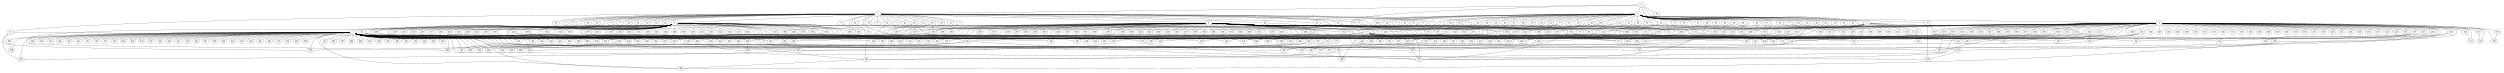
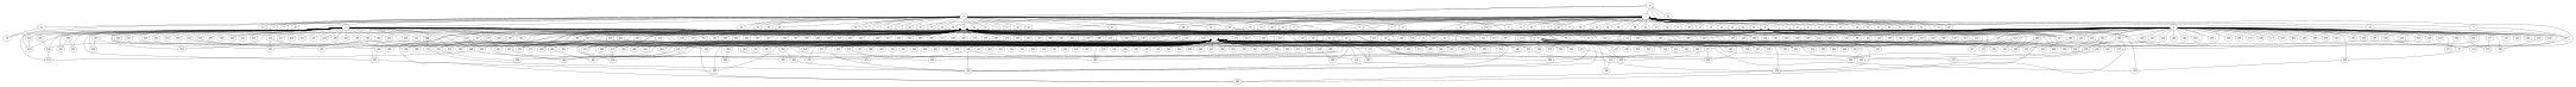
  graph {
    fontname="Liberation Mono"
    node [fontname="Liberation Mono"]
    edge [fontname="Liberation Mono"]
    0
    1
    2
    3
    4
    319
    99
    5
    6
    7
    8
    9
    10
    11
    12
    13
    14
    15
    16
    17
    18
    19
    20
    21
    22
    23
    24
    25
    26
    27
    28
    29
    30
    31
    32
    33
    34
    35
    36
    37
    38
    39
    40
    41
    42
    43
    44
    45
    444
    46
    47
    48
    49
    50
    51
    52
    53
    54
    55
    56
    57
    58
    59
    60
    61
    62
    63
    64
    65
    66
    67
    68
    69
    70
    71
    72
    73
    74
    75
    76
    77
    78
    79
    80
    81
    82
    83
    84
    85
    86
    87
    88
    89
    90
    91
    92
    93
    94
    95
    96
    97
    98
    100
    101
    434
    201
    102
    103
    104
    105
    106
    107
    108
    109
    110
    111
    112
    113
    114
    115
    116
    117
    118
    128
    130
    131
    132
    133
    134
    129
    136
    137
    138
    139
    140
    141
    142
    143
    144
    145
    146
    147
    148
    149
    150
    151
    152
    153
    154
    155
    156
    157
    158
    159
    160
    161
    162
    163
    164
    165
    166
    167
    168
    169
    170
    135
    172
    173
    174
    175
    176
    177
    178
    179
    180
    181
    182
    183
    184
    185
    186
    187
    188
    189
    190
    191
    192
    193
    194
    195
    196
    197
    198
    171
    119
    120
    121
    122
    123
    124
    125
    126
    127
    256
    258
    259
    260
    261
    262
    257
    199
    200
    202
    203
    204
    205
    206
    207
    208
    209
    210
    211
    212
    213
    214
    215
    216
    217
    218
    219
    220
    221
    222
    223
    224
    225
    226
    227
    228
    229
    230
    231
    232
    233
    234
    235
    236
    237
    238
    239
    240
    241
    242
    243
    244
    245
    246
    247
    248
    249
    250
    251
    252
    253
    254
    255
    263
    264
    265
    266
    267
    268
    269
    270
    271
    272
    273
    274
    275
    276
    277
    278
    279
    280
    281
    282
    283
    284
    285
    286
    287
    288
    289
    290
    291
    292
    293
    294
    295
    296
    297
    298
    299
    300
    301
    302
    303
    304
    305
    306
    307
    308
    309
    310
    311
    312
    313
    314
    315
    316
    317
    318
    320
    321
    322
    323
    324
    325
    326
    327
    328
    329
    330
    331
    332
    333
    334
    335
    336
    393
    337
    338
    339
    340
    341
    342
    343
    344
    345
    346
    347
    348
    349
    350
    351
    352
    353
    354
    355
    356
    357
    358
    359
    360
    361
    362
    363
    364
    365
    366
    367
    368
    369
    370
    371
    372
    373
    374
    375
    376
    377
    378
    379
    380
    381
    382
    383
+   384
    385
    386
    387
    388
    389
    390
    391
    392
    394
    395
    396
    397
    398
    399
    400
    401
    402
    403
    404
    405
    406
    407
    408
    409
    410
    411
    412
    413
    414
    415
    416
    417
    418
    419
    420
    421
    422
    423
    424
    425
    426
    427
    428
    429
    430
    431
    432
    433
    448
    449
    435
    436
    437
    438
-   439
    440
    441
    442
    443
    445
    446
    447
    0 -- 1
    0 -- 2
    0 -- 3
    0 -- 4
    0 -- 319
    0 -- 99
    1 -- 5
    1 -- 6
    1 -- 7
    1 -- 8
    1 -- 9
    1 -- 10
    1 -- 11
    1 -- 12
    1 -- 13
    1 -- 14
    1 -- 15
    1 -- 16
    1 -- 17
    1 -- 18
    1 -- 19
    1 -- 20
    1 -- 21
    1 -- 22
    1 -- 23
    1 -- 24
    1 -- 25
    1 -- 26
    1 -- 27
    1 -- 28
    1 -- 29
    1 -- 30
    1 -- 31
    1 -- 32
    1 -- 33
    1 -- 34
    1 -- 35
    1 -- 36
    1 -- 37
    1 -- 38
    1 -- 39
    1 -- 40
    1 -- 41
    1 -- 42
    1 -- 43
    1 -- 44
    1 -- 45
    1 -- 444
    2 -- 46
    2 -- 47
    2 -- 48
    2 -- 49
    2 -- 50
    2 -- 51
    2 -- 52
    2 -- 53
    2 -- 54
    2 -- 55
    2 -- 56
    2 -- 57
    2 -- 58
    2 -- 59
    2 -- 60
    2 -- 61
    2 -- 62
    2 -- 63
    2 -- 64
    2 -- 65
    2 -- 66
    2 -- 67
    2 -- 68
    2 -- 69
    2 -- 70
    2 -- 71
    2 -- 72
    2 -- 73
    2 -- 74
    2 -- 75
    2 -- 76
    2 -- 77
    2 -- 78
    2 -- 79
    2 -- 80
    2 -- 81
    2 -- 82
    2 -- 83
    2 -- 84
    2 -- 85
    2 -- 86
    2 -- 87
    2 -- 88
    2 -- 89
    2 -- 90
    2 -- 91
    2 -- 92
    2 -- 93
    2 -- 94
    2 -- 95
    2 -- 96
    2 -- 97
    2 -- 98
    2 -- 100
    2 -- 101
    2 -- 434
    2 -- 201
    3 -- 102
    3 -- 103
    3 -- 104
    3 -- 105
    3 -- 106
    3 -- 107
    3 -- 108
    3 -- 109
    3 -- 110
    3 -- 111
    3 -- 112
    3 -- 113
    3 -- 114
    3 -- 115
    3 -- 116
    3 -- 117
    3 -- 118
    4 -- 128
    4 -- 130
    4 -- 131
    4 -- 132
    4 -- 133
    4 -- 134
    4 -- 129
    4 -- 136
    4 -- 137
    4 -- 138
    4 -- 139
    4 -- 140
    4 -- 141
    4 -- 142
    4 -- 143
    4 -- 144
    4 -- 145
    4 -- 146
    4 -- 147
    4 -- 148
    4 -- 149
    4 -- 150
    4 -- 151
    4 -- 152
    4 -- 153
    4 -- 154
    4 -- 155
    4 -- 156
    4 -- 157
    4 -- 158
    4 -- 159
    4 -- 160
    4 -- 161
    4 -- 162
    4 -- 163
    4 -- 164
    4 -- 165
    4 -- 166
    4 -- 167
    4 -- 168
    4 -- 169
    4 -- 170
    4 -- 135
    4 -- 172
    4 -- 173
    4 -- 174
    4 -- 175
    4 -- 176
    4 -- 177
    4 -- 178
    4 -- 179
    4 -- 180
    4 -- 181
    4 -- 182
    4 -- 183
    4 -- 184
    4 -- 185
    4 -- 186
    4 -- 187
    4 -- 188
    4 -- 189
    4 -- 190
    4 -- 191
    4 -- 192
    4 -- 193
    4 -- 194
    4 -- 195
    4 -- 196
    4 -- 197
    4 -- 198
    4 -- 171
    4 -- 119
    4 -- 120
    4 -- 121
    4 -- 122
    4 -- 123
    4 -- 124
    4 -- 125
    4 -- 126
    4 -- 127
    5 -- 201
    5 -- 256
    5 -- 258
    5 -- 259
    5 -- 260
    5 -- 261
    5 -- 262
    5 -- 257
    5 -- 199
    5 -- 200
    5 -- 202
    5 -- 203
    5 -- 204
    5 -- 205
    5 -- 206
    5 -- 207
    5 -- 208
    5 -- 209
    5 -- 210
    5 -- 211
    5 -- 212
    5 -- 213
    5 -- 214
    5 -- 215
    5 -- 216
    5 -- 217
    5 -- 218
    5 -- 219
    5 -- 220
    5 -- 221
    5 -- 222
    5 -- 223
    5 -- 224
    5 -- 225
    5 -- 226
    5 -- 227
    5 -- 228
    5 -- 229
    5 -- 230
    5 -- 231
    5 -- 232
    5 -- 233
    5 -- 234
    5 -- 235
    5 -- 236
    5 -- 237
    5 -- 238
    5 -- 239
    5 -- 240
    5 -- 241
    5 -- 242
    5 -- 243
    5 -- 244
    5 -- 245
    5 -- 246
    5 -- 247
    5 -- 248
    5 -- 249
    5 -- 250
    5 -- 251
    5 -- 252
    5 -- 253
    5 -- 254
    5 -- 255
    6 -- 319
    6 -- 263
    6 -- 264
    6 -- 265
    6 -- 266
    6 -- 267
    6 -- 268
    6 -- 269
    6 -- 270
    6 -- 271
    6 -- 272
    6 -- 273
    6 -- 274
    6 -- 275
    6 -- 276
    6 -- 277
    6 -- 278
    6 -- 279
    6 -- 280
    6 -- 281
    6 -- 282
    6 -- 283
    6 -- 284
    6 -- 285
    6 -- 286
    6 -- 287
    6 -- 288
    6 -- 289
    6 -- 290
    6 -- 291
    6 -- 292
    6 -- 293
    6 -- 294
    6 -- 295
    6 -- 296
    6 -- 297
    6 -- 298
    6 -- 299
    6 -- 300
    6 -- 301
    6 -- 302
    6 -- 303
    6 -- 304
    6 -- 305
    6 -- 306
    6 -- 307
    6 -- 308
    6 -- 309
    6 -- 310
    6 -- 311
    6 -- 312
    6 -- 313
    6 -- 314
    6 -- 315
    6 -- 316
    6 -- 317
    6 -- 318
    6 -- 320
    6 -- 321
    6 -- 322
    6 -- 323
    6 -- 324
    6 -- 325
    6 -- 326
    6 -- 327
    6 -- 328
    6 -- 329
    6 -- 330
    6 -- 331
    6 -- 332
    6 -- 333
    6 -- 334
    6 -- 335
    6 -- 336
    6 -- 393
    7 -- 329
    7 -- 393
    7 -- 337
    7 -- 338
    7 -- 339
    7 -- 340
    7 -- 341
    7 -- 342
    7 -- 343
    7 -- 344
    7 -- 345
    7 -- 346
    7 -- 347
    7 -- 348
    7 -- 349
    7 -- 350
    7 -- 351
    7 -- 352
    7 -- 353
    7 -- 354
    7 -- 355
    7 -- 356
    7 -- 357
    7 -- 358
    7 -- 359
    7 -- 360
    7 -- 361
    7 -- 362
    7 -- 363
    7 -- 364
    7 -- 365
    7 -- 366
    7 -- 367
    7 -- 368
    7 -- 369
    7 -- 370
    7 -- 371
    7 -- 372
    7 -- 373
    7 -- 374
    7 -- 375
    7 -- 376
    7 -- 377
    7 -- 378
    7 -- 379
    7 -- 380
    7 -- 381
    7 -- 382
    7 -- 383
+   7 -- 384
    7 -- 385
    7 -- 386
    7 -- 387
    7 -- 388
    7 -- 389
    7 -- 390
    7 -- 391
    7 -- 392
    7 -- 394
    7 -- 395
    7 -- 396
    7 -- 397
    7 -- 398
    7 -- 399
    7 -- 400
    7 -- 401
    7 -- 402
    7 -- 403
    7 -- 404
    7 -- 405
    7 -- 406
    7 -- 407
    7 -- 408
    7 -- 409
    7 -- 410
    7 -- 411
    7 -- 412
    7 -- 413
    7 -- 414
    7 -- 415
    7 -- 416
    7 -- 417
    7 -- 418
    7 -- 419
    7 -- 420
    7 -- 421
    7 -- 422
    7 -- 423
    7 -- 424
    7 -- 425
    7 -- 426
    7 -- 427
    7 -- 428
    7 -- 429
    7 -- 430
    7 -- 431
    7 -- 432
    7 -- 433
    8 -- 444
    8 -- 434
    8 -- 448
    8 -- 449
    8 -- 435
    8 -- 436
    8 -- 437
    8 -- 438
-   8 -- 439
    8 -- 440
    8 -- 441
    8 -- 442
    8 -- 443
    8 -- 445
    8 -- 446
    8 -- 447
    9 -- 65
    10 -- 253
    10 -- 339
    10 -- 375
    11 -- 140
    12 -- 252
    17 -- 68
    19 -- 140
    19 -- 270
    19 -- 289
    19 -- 350
    19 -- 411
    20 -- 334
    20 -- 389
    20 -- 415
    21 -- 306
    22 -- 127
    23 -- 271
    24 -- 318
    26 -- 193
    26 -- 426
    29 -- 238
    30 -- 160
    30 -- 231
    30 -- 383
    31 -- 112
    31 -- 400
    33 -- 103
    33 -- 353
    34 -- 40
    35 -- 416
    36 -- 286
    37 -- 38
    37 -- 71
    38 -- 87
    38 -- 108
    38 -- 121
    38 -- 443
    42 -- 386
    44 -- 87
    46 -- 64
    47 -- 317
    47 -- 379
    48 -- 171
    51 -- 448
    52 -- 87
    52 -- 150
    52 -- 445
    55 -- 374
    62 -- 76
    62 -- 305
    63 -- 423
    64 -- 149
    64 -- 397
    65 -- 171
    65 -- 373
    66 -- 360
    66 -- 367
    67 -- 415
    68 -- 107
    69 -- 265
    70 -- 272
    70 -- 448
    72 -- 160
    72 -- 312
    74 -- 168
    74 -- 119
    77 -- 367
    79 -- 86
    81 -- 316
    81 -- 343
    81 -- 354
    82 -- 161
    82 -- 258
    82 -- 243
    84 -- 162
    85 -- 86
    85 -- 443
    86 -- 448
    87 -- 134
    88 -- 173
    90 -- 183
    90 -- 261
    91 -- 228
    93 -- 139
    93 -- 292
    94 -- 144
    94 -- 334
    96 -- 328
    97 -- 167
    97 -- 405
    98 -- 432
    100 -- 352
    101 -- 323
    104 -- 174
    104 -- 310
    110 -- 442
    111 -- 253
    111 -- 403
    114 -- 117
    114 -- 331
    115 -- 424
    130 -- 370
    130 -- 443
    134 -- 405
    129 -- 132
    129 -- 250
    129 -- 365
    136 -- 329
    138 -- 223
    138 -- 423
    140 -- 223
    141 -- 448
    145 -- 296
    147 -- 435
    150 -- 202
    150 -- 321
    151 -- 163
    151 -- 310
    156 -- 377
    157 -- 282
    159 -- 437
    160 -- 215
    160 -- 228
    163 -- 417
    164 -- 176
    165 -- 237
    165 -- 278
    173 -- 338
    175 -- 189
    177 -- 178
    180 -- 403
    182 -- 185
    182 -- 383
    183 -- 324
    185 -- 242
    185 -- 284
    187 -- 231
    187 -- 239
    187 -- 284
    188 -- 205
    192 -- 289
    193 -- 260
    196 -- 340
    196 -- 421
    120 -- 376
    121 -- 393
    123 -- 291
    123 -- 302
    123 -- 315
    124 -- 160
    127 -- 131
    258 -- 302
    261 -- 339
    257 -- 436
    199 -- 431
    200 -- 220
    200 -- 246
    202 -- 261
    203 -- 289
    203 -- 391
    204 -- 262
    204 -- 265
    205 -- 244
    205 -- 380
    206 -- 310
    207 -- 259
    207 -- 301
    212 -- 262
    212 -- 368
    213 -- 228
    213 -- 413
    215 -- 223
    215 -- 440
    216 -- 239
    222 -- 332
    222 -- 354
    223 -- 383
    225 -- 371
    229 -- 353
    231 -- 406
    234 -- 281
    235 -- 311
    238 -- 283
    238 -- 370
    239 -- 244
    240 -- 338
    248 -- 273
    250 -- 303
    255 -- 318
    263 -- 286
    267 -- 393
    270 -- 298
    270 -- 410
    273 -- 443
    277 -- 446
    280 -- 340
    290 -- 397
    299 -- 413
    300 -- 411
    303 -- 443
    304 -- 418
    306 -- 335
    321 -- 361
    325 -- 332
    328 -- 403
    334 -- 370
    335 -- 429
    340 -- 375
    340 -- 433
    340 -- 443
    365 -- 396
    367 -- 416
    370 -- 386
    377 -- 432
    377 -- 446
+   384 -- 394
    408 -- 428
    410 -- 420
  }
